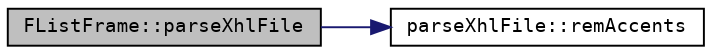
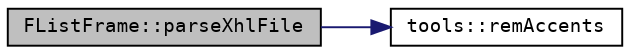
  digraph {
    rankdir=LR
    fontname="DejaVu Sans Mono"
    node [color=black fontname="DejaVu Sans Mono" fontsize=10 shape=record style=filled]
    n1 [fillcolor=grey75 fontcolor=black height=0.2 label="FListFrame::parseXhlFile" width=0.4]
-   n2 [fillcolor=white height=0.2 label="parseXhlFile::remAccents" width=0.4]
+   n2 [fillcolor=white height=0.2 label="tools::remAccents" width=0.4]
    n1 -> n2 [color=midnightblue fontname="DejaVu Sans Mono" fontsize=10 labelfontname=Helvetica labelfontsize=10 style=solid]
  }
